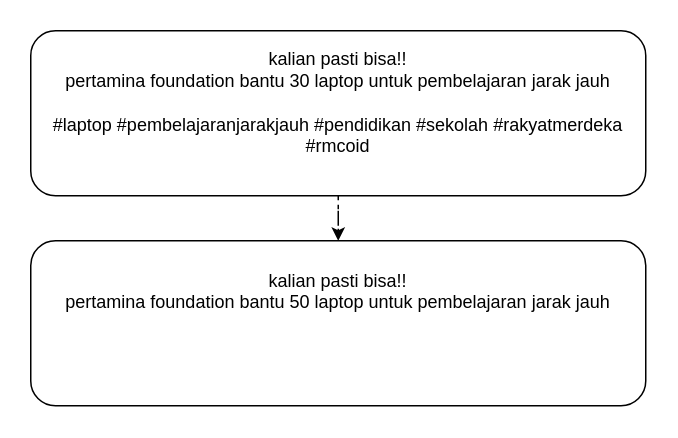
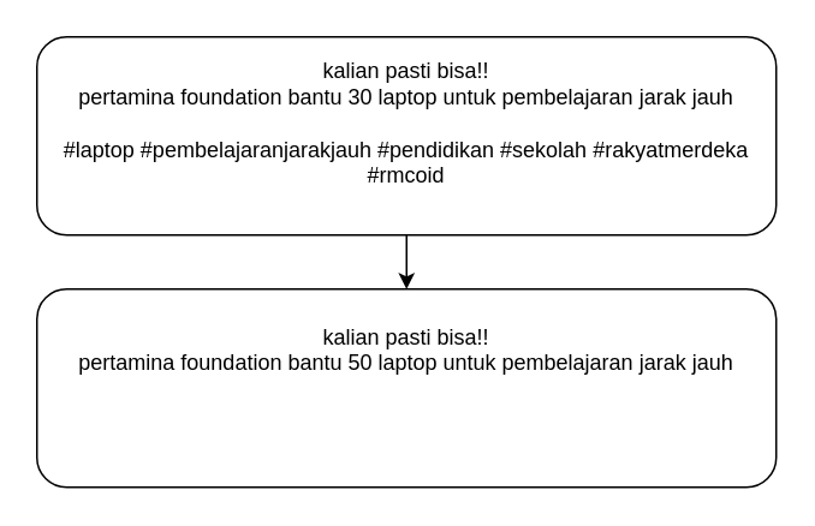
  <mxCell id="0" />
  <mxCell id="1" parent="0" />
- <mxCell id="2" style="edgeStyle=orthogonalEdgeStyle;rounded=0;orthogonalLoop=1;jettySize=auto;html=1;entryX=0.5;entryY=0;entryDx=0;entryDy=0;dashed=1;" edge="1" parent="1" source="3" target="4"><mxGeometry relative="1" as="geometry" /></mxCell>
+ <mxCell id="2" style="edgeStyle=orthogonalEdgeStyle;rounded=0;orthogonalLoop=1;jettySize=auto;html=1;entryX=0.5;entryY=0;entryDx=0;entryDy=0;" edge="1" parent="1" source="3" target="4"><mxGeometry relative="1" as="geometry" /></mxCell>
  <mxCell id="3" value="&lt;div&gt;&lt;div&gt;kalian pasti bisa!!&lt;/div&gt;&lt;div&gt;pertamina foundation bantu 30 laptop untuk pembelajaran jarak jauh&lt;/div&gt;&lt;div&gt;&lt;br&gt;&lt;/div&gt;&lt;div&gt;#laptop #pembelajaranjarakjauh #pendidikan #sekolah #rakyatmerdeka #rmcoid&lt;/div&gt;&lt;div&gt;&lt;br&gt;&lt;/div&gt;&lt;/div&gt;" style="rounded=1;whiteSpace=wrap;html=1;align=center;" vertex="1" parent="1"><mxGeometry x="20" y="20" width="410" height="110" as="geometry" /></mxCell>
  <mxCell id="4" value="&lt;div&gt;kalian pasti bisa!!&lt;/div&gt;&lt;div&gt;pertamina foundation bantu 50 laptop untuk pembelajaran jarak jauh&lt;/div&gt;&lt;div&gt;&lt;br&gt;&lt;/div&gt;&lt;div&gt;&lt;br&gt;&lt;/div&gt;&lt;div&gt;&lt;br&gt;&lt;/div&gt;" style="rounded=1;whiteSpace=wrap;html=1;align=center;" vertex="1" parent="1"><mxGeometry x="20" y="160" width="410" height="110" as="geometry" /></mxCell>
